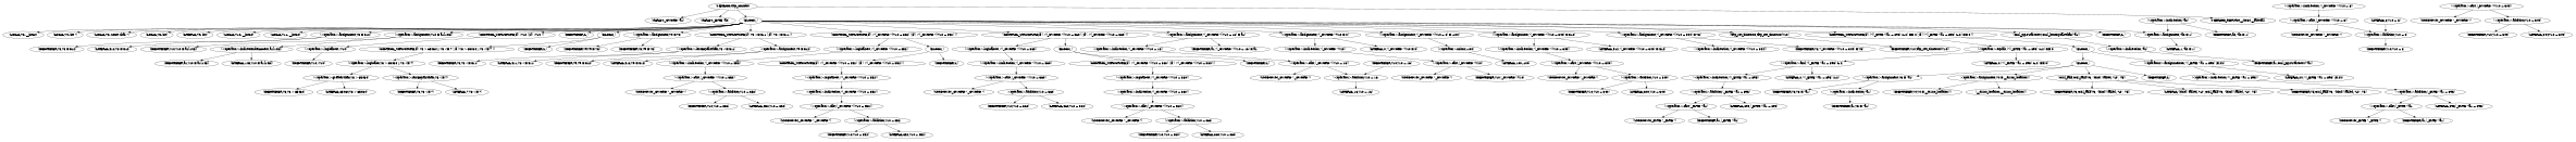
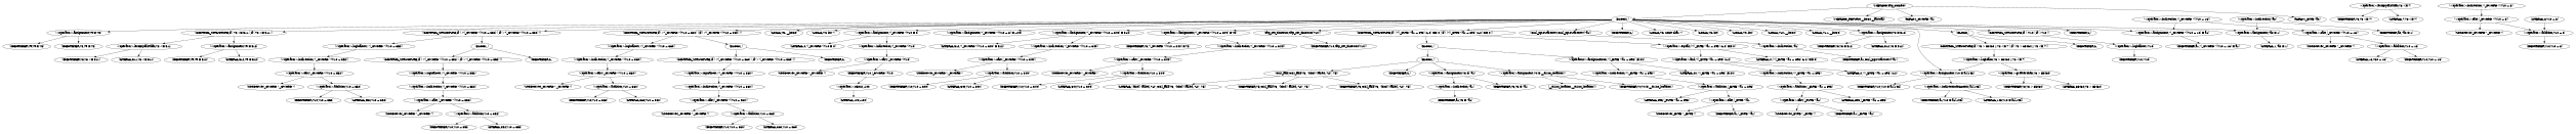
  digraph {
    n1 [label="(METHOD,tftp_connect)"]
    n2 [label="(PARAM,_QWORD *a1)"]
    n3 [label="(PARAM,_BYTE *a2)"]
    n4 [label="(BLOCK,,)"]
    n5 [label="(METHOD_RETURN,__int64 __fastcall)"]
    n6 [label="(LOCAL,v3: __int64)"]
    n7 [label="(LOCAL,v4: int *)"]
    n8 [label="(LOCAL,v5: const char *)"]
    n9 [label="(LOCAL,v8: int)"]
-   n10 [label="(LITERAL,v9: int)"]
+   n10 [label="(LOCAL,v9: int)"]
    n11 [label="(LOCAL,v10: __int64)"]
    n12 [label="(LOCAL,v11: __int64)"]
    n13 [label="(<operator>.assignment,v8 = 512)"]
    n14 [label="(<operator>.assignment,v10 = a1[148])"]
    n15 [label="(CONTROL_STRUCTURE,if ( !v10 ),if ( !v10 ))"]
    n16 [label="(IDENTIFIER,L,)"]
    n17 [label="(BLOCK,,)"]
    n18 [label="(<operator>.assignment,v9 = v8)"]
    n19 [label="(CONTROL_STRUCTURE,if ( v8 <= 511 ),if ( v8 <= 511 ))"]
    n20 [label="(CONTROL_STRUCTURE,if ( !*(_QWORD *)(v10 + 352) ),if ( !*(_QWORD *)(v10 + 352) ))"]
    n21 [label="(CONTROL_STRUCTURE,if ( !*(_QWORD *)(v10 + 360) ),if ( !*(_QWORD *)(v10 + 360) ))"]
    n22 [label="(<operator>.assignment,*(_QWORD *)(v10 + 16) = a1)"]
    n23 [label="(<operator>.assignment,*(_DWORD *)v10 = 0)"]
    n24 [label="(<operator>.assignment,*(_DWORD *)(v10 + 8) = -100)"]
    n25 [label="(<operator>.assignment,*(_DWORD *)(v10 + 340) = 512)"]
    n26 [label="(<operator>.assignment,*(_DWORD *)(v10 + 344) = v8)"]
    n27 [label="(tftp_set_timeouts,tftp_set_timeouts(v10))"]
    n28 [label="(CONTROL_STRUCTURE,if ( (*((_BYTE *)a1 + 895) & 2) == 0 ),if ( (*((_BYTE *)a1 + 895) & 2) == 0 ))"]
-   n29 [label="(Curl_pgrsStartNow,Curl_lessEqualsThan(*a1))"]
+   n29 [label="(Curl_pgrsStartNow,Curl_pgrsStartNow(*a1))"]
    n30 [label="(<operator>.assignment,*a2 = 1)"]
    n31 [label="(IDENTIFIER,L,)"]
    n32 [label="(IDENTIFIER,v8,v8 = 512)"]
    n33 [label="(LITERAL,512,v8 = 512)"]
    n34 [label="(IDENTIFIER,v10,v10 = a1[148])"]
    n35 [label="(<operator>.indirectIndexAccess,a1[148])"]
    n36 [label="(<operator>.logicalNot,!v10)"]
    n37 [label="(CONTROL_STRUCTURE,if ( v8 > 65464 || v8 <= 7 ),if ( v8 > 65464 || v8 <= 7 ))"]
    n38 [label="(IDENTIFIER,L,)"]
    n39 [label="(IDENTIFIER,v9,v9 = v8)"]
    n40 [label="(IDENTIFIER,v8,v9 = v8)"]
    n41 [label="(<operator>.lessEqualsThan,v8 <= 511)"]
    n42 [label="(<operator>.assignment,v9 = 512)"]
    n43 [label="(<operator>.logicalNot,!*(_QWORD *)(v10 + 352))"]
    n44 [label="(BLOCK,,)"]
    n45 [label="(<operator>.logicalNot,!*(_QWORD *)(v10 + 360))"]
    n46 [label="(BLOCK,,)"]
    n47 [label="(<operator>.indirection,*(_QWORD *)(v10 + 16))"]
    n48 [label="(IDENTIFIER,a1,*(_QWORD *)(v10 + 16) = a1)"]
    n49 [label="(<operator>.indirection,*(_DWORD *)v10)"]
    n50 [label="(LITERAL,0,*(_DWORD *)v10 = 0)"]
    n51 [label="(<operator>.minus,-100)"]
    n52 [label="(<operator>.indirection,*(_DWORD *)(v10 + 340))"]
    n53 [label="(LITERAL,512,*(_DWORD *)(v10 + 340) = 512)"]
    n54 [label="(<operator>.indirection,*(_DWORD *)(v10 + 344))"]
    n55 [label="(IDENTIFIER,v8,*(_DWORD *)(v10 + 344) = v8)"]
    n56 [label="(IDENTIFIER,v10,tftp_set_timeouts(v10))"]
    n57 [label="(<operator>.equals,(*((_BYTE *)a1 + 895) & 2) == 0)"]
    n58 [label="(BLOCK,,)"]
    n59 [label="(<operator>.indirection,*a1)"]
    n60 [label="(LITERAL,1,*a2 = 1)"]
    n61 [label="(IDENTIFIER,a1,v10 = a1[148])"]
    n62 [label="(LITERAL,148,v10 = a1[148])"]
    n63 [label="(IDENTIFIER,v10,!v10)"]
    n64 [label="(<operator>.logicalOr,v8 > 65464 || v8 <= 7)"]
    n65 [label="(<operator>.greaterThan,v8 > 65464)"]
    n66 [label="(<operator>.lessEqualsThan,v8 <= 7)"]
    n67 [label="(IDENTIFIER,v8,v8 > 65464)"]
    n68 [label="(LITERAL,65464,v8 > 65464)"]
    n69 [label="(IDENTIFIER,v8,v8 <= 7)"]
    n70 [label="(LITERAL,7,v8 <= 7)"]
    n71 [label="(IDENTIFIER,v8,v8 <= 511)"]
    n72 [label="(LITERAL,511,v8 <= 511)"]
    n73 [label="(IDENTIFIER,v9,v9 = 512)"]
    n74 [label="(LITERAL,512,v9 = 512)"]
    n75 [label="(<operator>.indirection,*(_QWORD *)(v10 + 352))"]
    n76 [label="(CONTROL_STRUCTURE,if ( !*(_QWORD *)(v10 + 352) ),if ( !*(_QWORD *)(v10 + 352) ))"]
    n77 [label="(IDENTIFIER,L,)"]
    n78 [label="(<operator>.cast,(_QWORD *)(v10 + 352))"]
    n79 [label="(UNKNOWN,_QWORD *,_QWORD *)"]
    n80 [label="(<operator>.addition,v10 + 352)"]
    n81 [label="(IDENTIFIER,v10,v10 + 352)"]
    n82 [label="(LITERAL,352,v10 + 352)"]
    n83 [label="(<operator>.logicalNot,!*(_QWORD *)(v10 + 352))"]
    n84 [label="(<operator>.indirection,*(_QWORD *)(v10 + 352))"]
    n85 [label="(<operator>.cast,(_QWORD *)(v10 + 352))"]
    n86 [label="(UNKNOWN,_QWORD *,_QWORD *)"]
    n87 [label="(<operator>.addition,v10 + 352)"]
    n88 [label="(IDENTIFIER,v10,v10 + 352)"]
    n89 [label="(LITERAL,352,v10 + 352)"]
    n90 [label="(<operator>.indirection,*(_QWORD *)(v10 + 360))"]
    n91 [label="(CONTROL_STRUCTURE,if ( !*(_QWORD *)(v10 + 360) ),if ( !*(_QWORD *)(v10 + 360) ))"]
    n92 [label="(IDENTIFIER,L,)"]
    n93 [label="(<operator>.cast,(_QWORD *)(v10 + 360))"]
    n94 [label="(UNKNOWN,_QWORD *,_QWORD *)"]
    n95 [label="(<operator>.addition,v10 + 360)"]
    n96 [label="(IDENTIFIER,v10,v10 + 360)"]
    n97 [label="(LITERAL,360,v10 + 360)"]
    n98 [label="(<operator>.logicalNot,!*(_QWORD *)(v10 + 360))"]
    n99 [label="(<operator>.indirection,*(_QWORD *)(v10 + 360))"]
    n100 [label="(<operator>.cast,(_QWORD *)(v10 + 360))"]
    n101 [label="(UNKNOWN,_QWORD *,_QWORD *)"]
    n102 [label="(<operator>.addition,v10 + 360)"]
    n103 [label="(IDENTIFIER,v10,v10 + 360)"]
    n104 [label="(LITERAL,360,v10 + 360)"]
    n105 [label="(<operator>.cast,(_QWORD *)(v10 + 16))"]
    n106 [label="(UNKNOWN,_QWORD *,_QWORD *)"]
    n107 [label="(<operator>.addition,v10 + 16)"]
    n108 [label="(IDENTIFIER,v10,v10 + 16)"]
-   n109 [label="(LITERAL,16,v10 + 16)"]
+   n109 [label="(LITERAL,16,v60 + 16)"]
    n110 [label="(<operator>.cast,(_DWORD *)v10)"]
    n111 [label="(UNKNOWN,_DWORD *,_DWORD *)"]
    n112 [label="(IDENTIFIER,v10,(_DWORD *)v10)"]
    n113 [label="(<operator>.indirection,*(_DWORD *)(v10 + 8))"]
    n114 [label="(<operator>.cast,(_DWORD *)(v10 + 8))"]
    n115 [label="(LITERAL,100,-100)"]
    n116 [label="(UNKNOWN,_DWORD *,_DWORD *)"]
    n117 [label="(<operator>.addition,v10 + 8)"]
    n118 [label="(IDENTIFIER,v10,v10 + 8)"]
    n119 [label="(LITERAL,8,v10 + 8)"]
    n120 [label="(<operator>.cast,(_DWORD *)(v10 + 340))"]
    n121 [label="(UNKNOWN,_DWORD *,_DWORD *)"]
    n122 [label="(<operator>.addition,v10 + 340)"]
    n123 [label="(IDENTIFIER,v10,v10 + 340)"]
    n124 [label="(LITERAL,340,v10 + 340)"]
    n125 [label="(<operator>.cast,(_DWORD *)(v10 + 344))"]
    n126 [label="(UNKNOWN,_DWORD *,_DWORD *)"]
    n127 [label="(<operator>.addition,v10 + 344)"]
    n128 [label="(IDENTIFIER,v10,v10 + 344)"]
    n129 [label="(LITERAL,344,v10 + 344)"]
    n130 [label="(<operator>.and,*((_BYTE *)a1 + 895) & 2)"]
    n131 [label="(LITERAL,0,(*((_BYTE *)a1 + 895) & 2) == 0)"]
    n132 [label="(BLOCK,,)"]
    n133 [label="(<operators>.assignmentOr,*((_BYTE *)a1 + 895) |= 2u)"]
    n134 [label="(<operator>.indirection,*((_BYTE *)a1 + 895))"]
    n135 [label="(LITERAL,2,*((_BYTE *)a1 + 895) & 2)"]
    n136 [label="(<operator>.addition,(_BYTE *)a1 + 895)"]
    n137 [label="(<operator>.cast,(_BYTE *)a1)"]
    n138 [label="(LITERAL,895,(_BYTE *)a1 + 895)"]
    n139 [label="(UNKNOWN,_BYTE *,_BYTE *)"]
    n140 [label="(IDENTIFIER,a1,(_BYTE *)a1)"]
    n141 [label="(<operator>.assignment,v3 = *a1)"]
    n142 [label="(<operator>.assignment,v4 = __errno_location())"]
    n143 [label="(Curl_failf,Curl_failf(v3, \"bind() failed; %s\", v5))"]
    n144 [label="(IDENTIFIER,L,)"]
    n145 [label="(<operator>.indirection,*((_BYTE *)a1 + 895))"]
    n146 [label="(LITERAL,2u,*((_BYTE *)a1 + 895) |= 2u)"]
    n147 [label="(IDENTIFIER,v3,v3 = *a1)"]
    n148 [label="(<operator>.indirection,*a1)"]
    n149 [label="(IDENTIFIER,v4,v4 = __errno_location())"]
    n150 [label="(__errno_location,__errno_location())"]
    n151 [label="(IDENTIFIER,v3,Curl_failf(v3, \"bind() failed; %s\", v5))"]
    n152 [label="(LITERAL,\"bind() failed; %s\",Curl_failf(v3, \"bind() failed; %s\", v5))"]
    n153 [label="(IDENTIFIER,v5,Curl_failf(v3, \"bind() failed; %s\", v5))"]
    n154 [label="(IDENTIFIER,a1,v3 = *a1)"]
    n155 [label="(<operator>.addition,(_BYTE *)a1 + 895)"]
    n156 [label="(<operator>.cast,(_BYTE *)a1)"]
    n157 [label="(LITERAL,895,(_BYTE *)a1 + 895)"]
    n158 [label="(UNKNOWN,_BYTE *,_BYTE *)"]
    n159 [label="(IDENTIFIER,a1,(_BYTE *)a1)"]
    n160 [label="(IDENTIFIER,a1,Curl_pgrsStartNow(*a1))"]
    n161 [label="(<operator>.indirection,*a2)"]
    n162 [label="(IDENTIFIER,a2,*a2 = 1)"]
    n1 -> n2
    n1 -> n3
    n1 -> n4
    n1 -> n5
    n4 -> n6
    n4 -> n7
    n4 -> n8
    n4 -> n9
    n4 -> n10
    n4 -> n11
    n4 -> n12
    n4 -> n13
    n4 -> n14
    n4 -> n15
    n4 -> n16
    n4 -> n17
    n4 -> n18
    n4 -> n19
    n4 -> n20
    n4 -> n21
    n4 -> n22
    n4 -> n23
    n4 -> n24
    n4 -> n25
    n4 -> n26
    n4 -> n27
    n4 -> n28
    n4 -> n29
    n4 -> n30
    n4 -> n31
    n13 -> n32
    n13 -> n33
    n14 -> n34
    n14 -> n35
    n15 -> n36
    n17 -> n37
    n17 -> n38
    n18 -> n39
    n18 -> n40
    n19 -> n41
    n19 -> n42
    n20 -> n43
    n20 -> n44
    n21 -> n45
    n21 -> n46
-   n22 -> n47
+   n47 -> n22
    n22 -> n48
    n23 -> n49
    n23 -> n50
-   n24 -> n51
+   n112 -> n51
    n25 -> n52
    n25 -> n53
    n26 -> n54
    n26 -> n55
    n27 -> n56
    n28 -> n57
    n28 -> n58
    n29 -> n59
    n30 -> n60
    n35 -> n61
    n35 -> n62
    n36 -> n63
    n37 -> n64
    n41 -> n71
    n41 -> n72
    n42 -> n73
    n42 -> n74
    n43 -> n75
    n44 -> n76
    n44 -> n77
    n45 -> n90
    n46 -> n91
    n46 -> n92
    n47 -> n105
    n49 -> n110
    n51 -> n115
    n52 -> n120
+   n54 -> n125
    n57 -> n130
    n57 -> n131
    n58 -> n132
    n58 -> n133
    n59 -> n160
    n64 -> n65
-   n64 -> n66
+   n64 -> n14
    n65 -> n67
    n65 -> n68
    n66 -> n69
    n66 -> n70
    n75 -> n78
    n76 -> n83
    n78 -> n79
    n78 -> n80
    n80 -> n81
    n80 -> n82
    n83 -> n84
    n84 -> n85
    n85 -> n86
    n85 -> n87
    n87 -> n88
    n87 -> n89
    n90 -> n93
    n91 -> n98
    n93 -> n94
    n93 -> n95
    n95 -> n96
    n95 -> n97
    n98 -> n99
    n99 -> n100
    n100 -> n101
    n100 -> n102
    n102 -> n103
    n102 -> n104
    n105 -> n106
    n105 -> n107
-   n108 -> n107
+   n107 -> n108
    n107 -> n109
    n110 -> n111
    n110 -> n112
    n113 -> n114
    n114 -> n116
    n114 -> n117
    n117 -> n118
    n119 -> n117
    n120 -> n121
    n120 -> n122
    n122 -> n123
    n122 -> n124
    n125 -> n126
    n125 -> n127
    n127 -> n128
    n127 -> n129
    n130 -> n134
    n130 -> n135
    n132 -> n141
    n132 -> n142
    n132 -> n143
    n132 -> n144
    n133 -> n145
    n133 -> n146
    n134 -> n136
    n136 -> n137
    n136 -> n138
    n137 -> n139
    n137 -> n140
    n141 -> n147
    n141 -> n148
    n142 -> n149
    n142 -> n150
    n143 -> n151
    n143 -> n152
    n143 -> n153
    n145 -> n155
    n148 -> n154
    n155 -> n156
    n155 -> n157
    n156 -> n158
    n156 -> n159
    n161 -> n30
    n161 -> n162
  }
